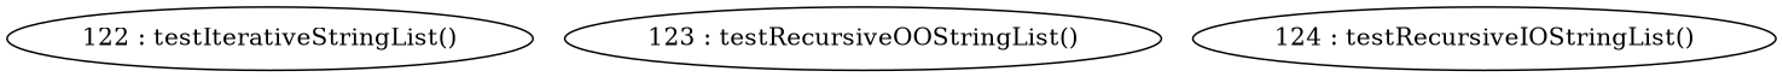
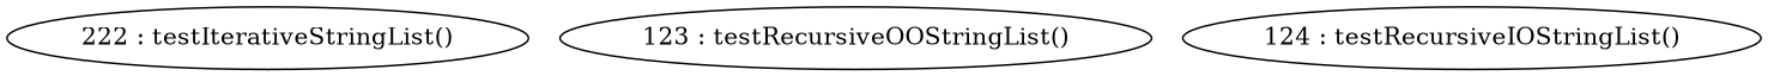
  digraph {
-   "122 : testIterativeStringList()"
+   "122 : testIterativeStringList()" [label="222 : testIterativeStringList()"]
    "123 : testRecursiveOOStringList()"
    "124 : testRecursiveIOStringList()"
  }
